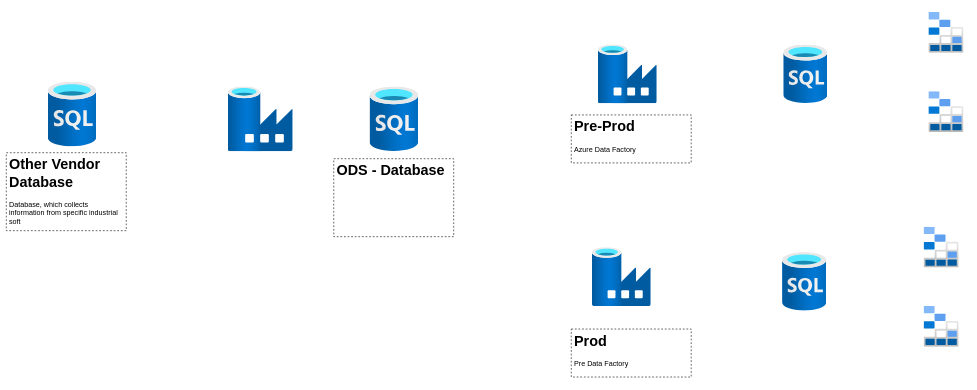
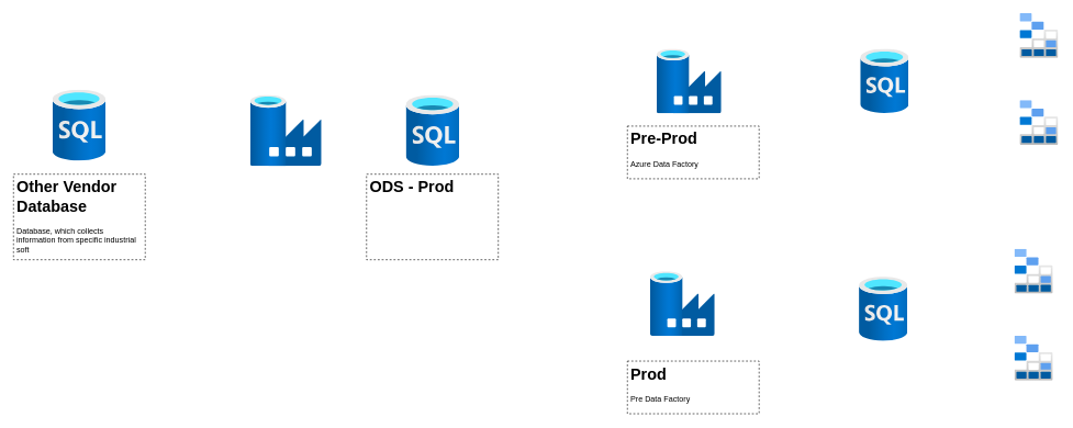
  <mxCell id="0" />
  <mxCell id="1" parent="0" />
  <mxCell id="2" value="" style="image;aspect=fixed;html=1;points=[];align=center;fontSize=12;image=img/lib/azure2/databases/SQL_Database.svg;" vertex="1" parent="1"><mxGeometry x="79.5" y="136" width="81" height="108" as="geometry" /></mxCell>
- <mxCell id="3" value="&lt;h1&gt;Other Vendor Database&lt;br&gt;&lt;/h1&gt;&lt;p&gt;Database, which collects information from specific industrial soft&lt;br&gt;&lt;/p&gt;" style="text;html=1;strokeColor=default;fillColor=none;spacing=5;spacingTop=-20;whiteSpace=wrap;overflow=hidden;rounded=0;perimeterSpacing=2;dashed=1;" vertex="1" parent="1"><mxGeometry x="10" y="254" width="200" height="130" as="geometry" /></mxCell>
+ <mxCell id="3" value="&lt;h1&gt;Other Vendor Database&lt;br&gt;&lt;/h1&gt;&lt;p&gt;Database, which collects information from specific industrial soft&lt;br&gt;&lt;/p&gt;" style="text;html=1;strokeColor=default;fillColor=none;spacing=5;spacingTop=-20;whiteSpace=wrap;overflow=hidden;rounded=0;perimeterSpacing=2;dashed=1;" vertex="1" parent="1"><mxGeometry x="20" y="264" width="200" height="130" as="geometry" /></mxCell>
  <mxCell id="4" value="" style="image;aspect=fixed;html=1;points=[];align=center;fontSize=12;image=img/lib/azure2/databases/Data_Factory.svg;" vertex="1" parent="1"><mxGeometry x="380" y="144" width="108" height="108" as="geometry" /></mxCell>
  <mxCell id="5" value="" style="image;aspect=fixed;html=1;points=[];align=center;fontSize=12;image=img/lib/azure2/databases/SQL_Database.svg;" vertex="1" parent="1"><mxGeometry x="616.25" y="144" width="81" height="108" as="geometry" /></mxCell>
- <mxCell id="6" value="&lt;h1&gt;ODS - Database&lt;br&gt;&lt;/h1&gt;" style="text;html=1;strokeColor=default;fillColor=none;spacing=5;spacingTop=-20;whiteSpace=wrap;overflow=hidden;rounded=0;perimeterSpacing=2;dashed=1;" vertex="1" parent="1"><mxGeometry x="556" y="264" width="200" height="130" as="geometry" /></mxCell>
+ <mxCell id="6" value="&lt;h1&gt;ODS - Prod&lt;br&gt;&lt;/h1&gt;" style="text;html=1;strokeColor=default;fillColor=none;spacing=5;spacingTop=-20;whiteSpace=wrap;overflow=hidden;rounded=0;perimeterSpacing=2;dashed=1;" vertex="1" parent="1"><mxGeometry x="556" y="264" width="200" height="130" as="geometry" /></mxCell>
  <mxCell id="7" value="" style="image;aspect=fixed;html=1;points=[];align=center;fontSize=12;image=img/lib/azure2/databases/Data_Factory.svg;" vertex="1" parent="1"><mxGeometry x="997" y="74" width="98" height="98" as="geometry" /></mxCell>
  <mxCell id="8" value="" style="image;aspect=fixed;html=1;points=[];align=center;fontSize=12;image=img/lib/azure2/databases/Data_Factory.svg;" vertex="1" parent="1"><mxGeometry x="987" y="412" width="98" height="98" as="geometry" /></mxCell>
  <mxCell id="9" value="&lt;h1&gt;Pre-Prod&lt;br&gt;&lt;/h1&gt;&lt;p&gt;Azure Data Factory&lt;br&gt;&lt;/p&gt;" style="text;html=1;strokeColor=default;fillColor=none;spacing=5;spacingTop=-20;whiteSpace=wrap;overflow=hidden;rounded=0;perimeterSpacing=2;dashed=1;" vertex="1" parent="1"><mxGeometry x="952" y="191" width="200" height="80" as="geometry" /></mxCell>
  <mxCell id="10" value="&lt;h1&gt;Prod&lt;br&gt;&lt;/h1&gt;&lt;p&gt;Pre Data Factory&lt;br&gt;&lt;/p&gt;" style="text;html=1;strokeColor=default;fillColor=none;spacing=5;spacingTop=-20;whiteSpace=wrap;overflow=hidden;rounded=0;perimeterSpacing=2;dashed=1;" vertex="1" parent="1"><mxGeometry x="952" y="548" width="200" height="80" as="geometry" /></mxCell>
  <mxCell id="11" value="" style="image;aspect=fixed;html=1;points=[];align=center;fontSize=12;image=img/lib/azure2/databases/SQL_Database.svg;" vertex="1" parent="1"><mxGeometry x="1306" y="74" width="73.5" height="98" as="geometry" /></mxCell>
  <mxCell id="12" value="" style="image;aspect=fixed;html=1;points=[];align=center;fontSize=12;image=img/lib/azure2/databases/SQL_Database.svg;" vertex="1" parent="1"><mxGeometry x="1304" y="420" width="73.5" height="98" as="geometry" /></mxCell>
  <mxCell id="13" value="" style="image;aspect=fixed;html=1;points=[];align=center;fontSize=12;image=img/lib/azure2/storage/Storage_Explorer.svg;" vertex="1" parent="1"><mxGeometry x="1548" y="20" width="58.4" height="68" as="geometry" /></mxCell>
  <mxCell id="14" value="" style="image;aspect=fixed;html=1;points=[];align=center;fontSize=12;image=img/lib/azure2/storage/Storage_Explorer.svg;" vertex="1" parent="1"><mxGeometry x="1548" y="152" width="58.4" height="68" as="geometry" /></mxCell>
  <mxCell id="15" value="" style="image;aspect=fixed;html=1;points=[];align=center;fontSize=12;image=img/lib/azure2/storage/Storage_Explorer.svg;" vertex="1" parent="1"><mxGeometry x="1540" y="378" width="58.4" height="68" as="geometry" /></mxCell>
  <mxCell id="16" value="" style="image;aspect=fixed;html=1;points=[];align=center;fontSize=12;image=img/lib/azure2/storage/Storage_Explorer.svg;" vertex="1" parent="1"><mxGeometry x="1540" y="510" width="58.4" height="68" as="geometry" /></mxCell>
